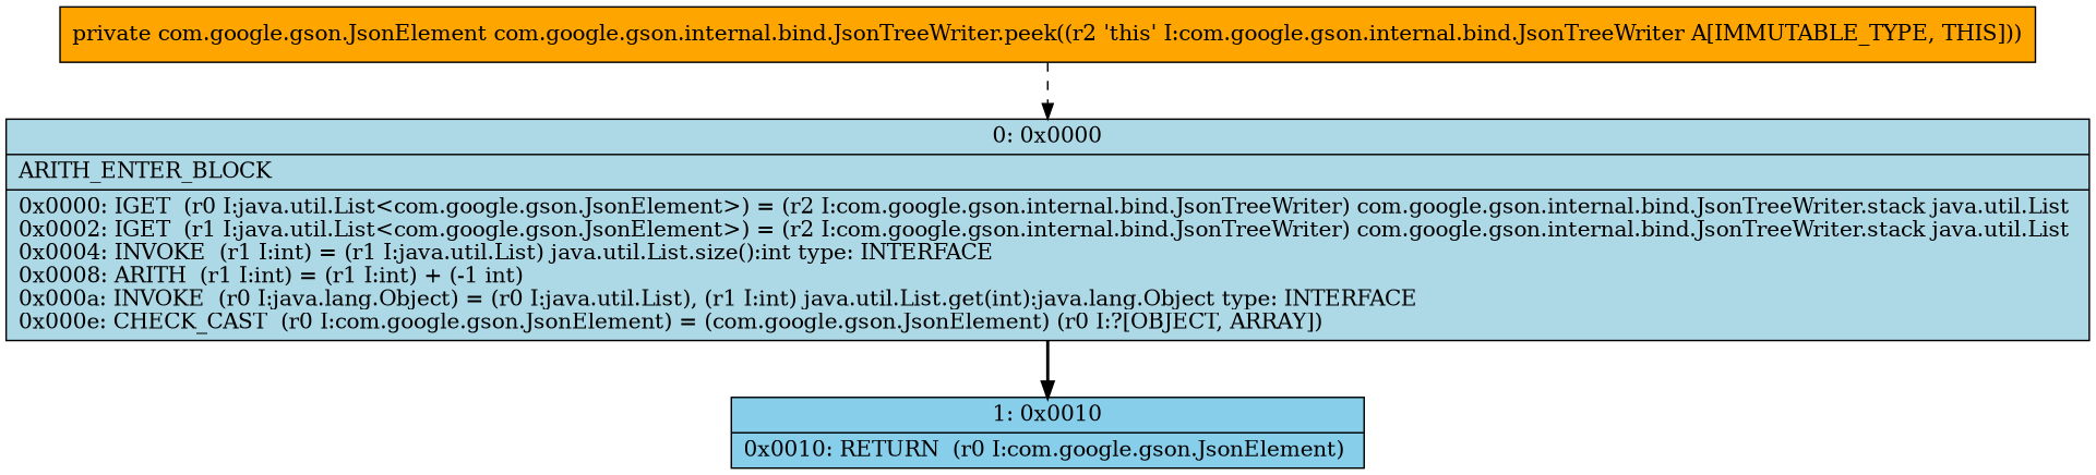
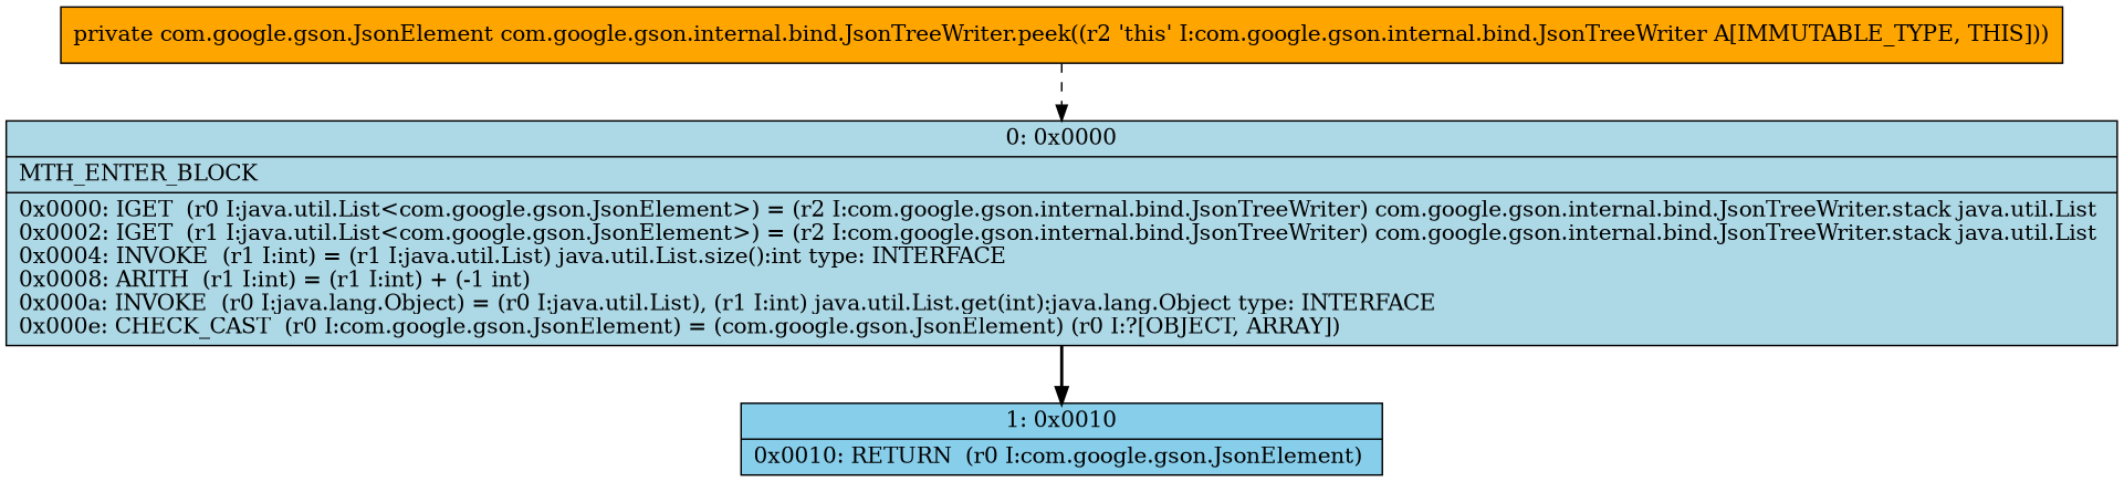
  digraph {
    node [shape=record style=filled]
-   n1 [label="{0\:\ 0x0000|ARITH_ENTER_BLOCK\l|0x0000: IGET  (r0 I:java.util.List\<com.google.gson.JsonElement\>) = (r2 I:com.google.gson.internal.bind.JsonTreeWriter) com.google.gson.internal.bind.JsonTreeWriter.stack java.util.List \l0x0002: IGET  (r1 I:java.util.List\<com.google.gson.JsonElement\>) = (r2 I:com.google.gson.internal.bind.JsonTreeWriter) com.google.gson.internal.bind.JsonTreeWriter.stack java.util.List \l0x0004: INVOKE  (r1 I:int) = (r1 I:java.util.List) java.util.List.size():int type: INTERFACE \l0x0008: ARITH  (r1 I:int) = (r1 I:int) + (\-1 int) \l0x000a: INVOKE  (r0 I:java.lang.Object) = (r0 I:java.util.List), (r1 I:int) java.util.List.get(int):java.lang.Object type: INTERFACE \l0x000e: CHECK_CAST  (r0 I:com.google.gson.JsonElement) = (com.google.gson.JsonElement) (r0 I:?[OBJECT, ARRAY]) \l}" fillcolor=lightblue]
+   n1 [label="{0\:\ 0x0000|MTH_ENTER_BLOCK\l|0x0000: IGET  (r0 I:java.util.List\<com.google.gson.JsonElement\>) = (r2 I:com.google.gson.internal.bind.JsonTreeWriter) com.google.gson.internal.bind.JsonTreeWriter.stack java.util.List \l0x0002: IGET  (r1 I:java.util.List\<com.google.gson.JsonElement\>) = (r2 I:com.google.gson.internal.bind.JsonTreeWriter) com.google.gson.internal.bind.JsonTreeWriter.stack java.util.List \l0x0004: INVOKE  (r1 I:int) = (r1 I:java.util.List) java.util.List.size():int type: INTERFACE \l0x0008: ARITH  (r1 I:int) = (r1 I:int) + (\-1 int) \l0x000a: INVOKE  (r0 I:java.lang.Object) = (r0 I:java.util.List), (r1 I:int) java.util.List.get(int):java.lang.Object type: INTERFACE \l0x000e: CHECK_CAST  (r0 I:com.google.gson.JsonElement) = (com.google.gson.JsonElement) (r0 I:?[OBJECT, ARRAY]) \l}" fillcolor=lightblue]
    n2 [label="{1\:\ 0x0010|0x0010: RETURN  (r0 I:com.google.gson.JsonElement) \l}" fillcolor=skyblue]
    n3 [label="{private com.google.gson.JsonElement com.google.gson.internal.bind.JsonTreeWriter.peek((r2 'this' I:com.google.gson.internal.bind.JsonTreeWriter A[IMMUTABLE_TYPE, THIS])) }" fillcolor=orange]
    n1 -> n2 [style=bold]
    n3 -> n1 [style=dashed]
  }
